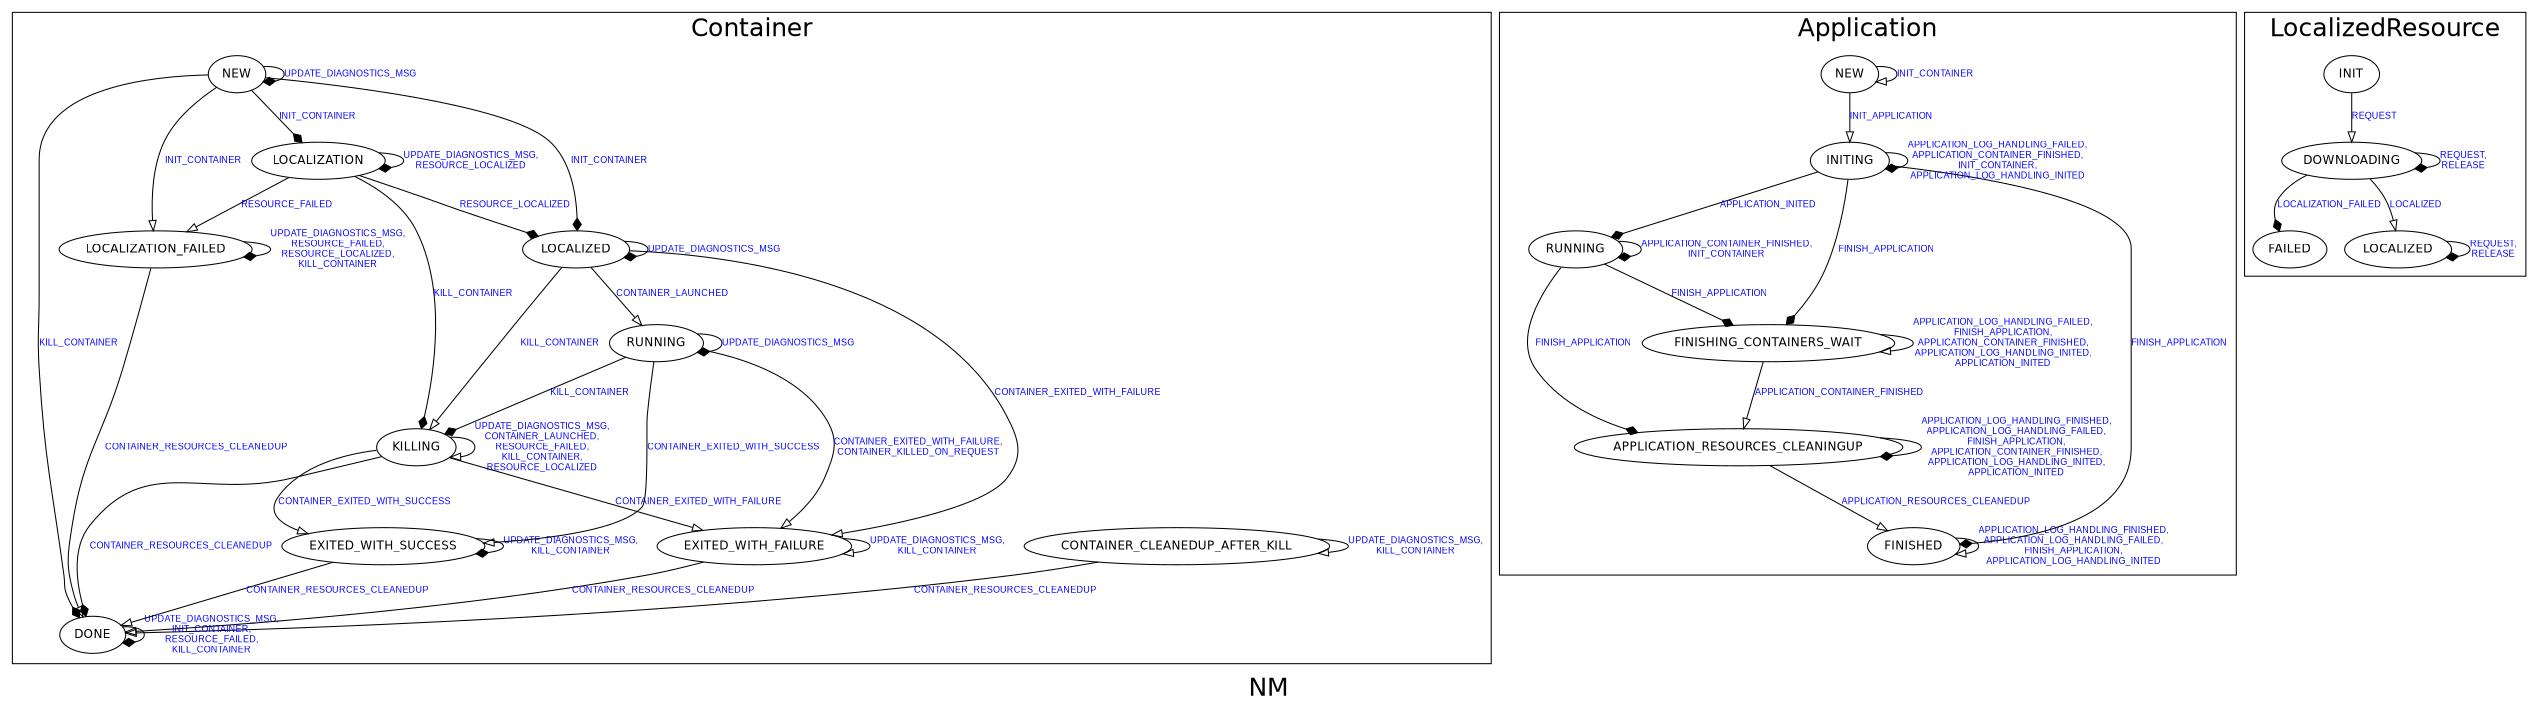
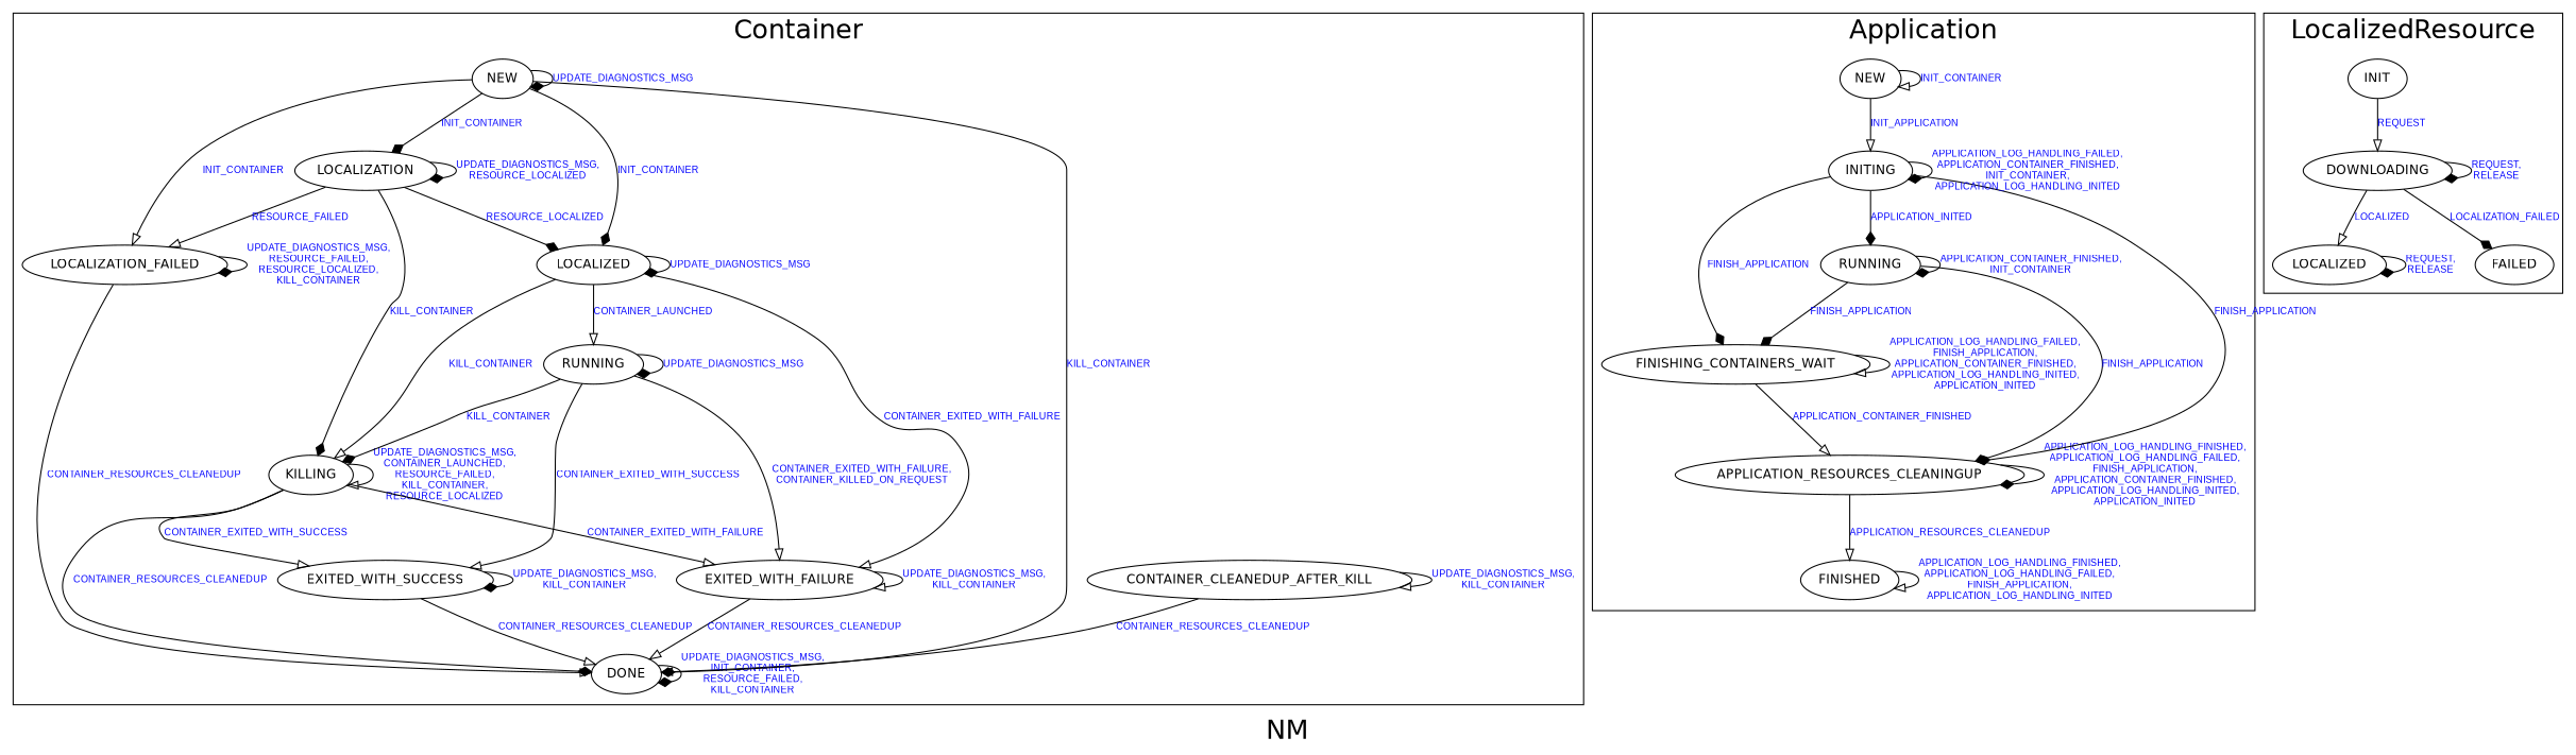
  digraph {
    fontname=Helvetica
    fontsize=24
    label=NM
    node [fontname=Helvetica fontsize=12]
    edge [arrowhead=diamond fontcolor=blue fontname=Arial fontsize=9]
    n1 [label=CONTAINER_CLEANEDUP_AFTER_KILL]
    n2 [label=DONE]
    n3 [label=KILLING]
    n4 [label=EXITED_WITH_FAILURE]
    n5 [label=EXITED_WITH_SUCCESS]
    n6 [label=RUNNING]
    n7 [label=LOCALIZATION_FAILED]
    n8 [label=LOCALIZED]
    n9 [label=NEW]
    n10 [label=LOCALIZATION]
    n11 [label=RUNNING]
    n12 [label=FINISHING_CONTAINERS_WAIT]
    n13 [label=APPLICATION_RESOURCES_CLEANINGUP]
    n14 [label=FINISHED]
    n15 [label=INITING]
    n16 [label=NEW]
    n17 [label=INIT]
    n18 [label=DOWNLOADING]
    n19 [label=FAILED]
    n20 [label=LOCALIZED]
    subgraph cluster_1 {
      label=Container
      n1
      n2
      n3
      n4
      n5
      n6
      n7
      n8
      n9
      n10
    }
    subgraph cluster_2 {
      label=Application
      n11
      n12
      n13
      n14
      n15
      n16
    }
    subgraph cluster_3 {
      label=LocalizedResource
      n17
      n18
      n19
      n20
    }
    n1 -> n1 [arrowhead=onormal label="UPDATE_DIAGNOSTICS_MSG,\nKILL_CONTAINER"]
    n1 -> n2 [arrowhead=onormal label=CONTAINER_RESOURCES_CLEANEDUP]
    n2 -> n2 [label="UPDATE_DIAGNOSTICS_MSG,\nINIT_CONTAINER,\nRESOURCE_FAILED,\nKILL_CONTAINER"]
    n3 -> n2 [label=CONTAINER_RESOURCES_CLEANEDUP]
    n3 -> n3 [arrowhead=onormal label="UPDATE_DIAGNOSTICS_MSG,\nCONTAINER_LAUNCHED,\nRESOURCE_FAILED,\nKILL_CONTAINER,\nRESOURCE_LOCALIZED"]
    n3 -> n4 [arrowhead=onormal label=CONTAINER_EXITED_WITH_FAILURE]
    n3 -> n5 [arrowhead=onormal label=CONTAINER_EXITED_WITH_SUCCESS]
    n4 -> n2 [arrowhead=onormal label=CONTAINER_RESOURCES_CLEANEDUP]
    n4 -> n4 [arrowhead=onormal label="UPDATE_DIAGNOSTICS_MSG,\nKILL_CONTAINER"]
    n5 -> n2 [arrowhead=onormal label=CONTAINER_RESOURCES_CLEANEDUP]
    n5 -> n5 [label="UPDATE_DIAGNOSTICS_MSG,\nKILL_CONTAINER"]
    n6 -> n3 [label=KILL_CONTAINER]
    n6 -> n4 [arrowhead=onormal label="CONTAINER_EXITED_WITH_FAILURE,\nCONTAINER_KILLED_ON_REQUEST"]
    n6 -> n5 [arrowhead=onormal label=CONTAINER_EXITED_WITH_SUCCESS]
    n6 -> n6 [label=UPDATE_DIAGNOSTICS_MSG]
    n7 -> n2 [arrowhead=onormal label=CONTAINER_RESOURCES_CLEANEDUP]
    n7 -> n7 [label="UPDATE_DIAGNOSTICS_MSG,\nRESOURCE_FAILED,\nRESOURCE_LOCALIZED,\nKILL_CONTAINER"]
    n8 -> n3 [arrowhead=onormal label=KILL_CONTAINER]
    n8 -> n4 [arrowhead=onormal label=CONTAINER_EXITED_WITH_FAILURE]
    n8 -> n6 [arrowhead=onormal label=CONTAINER_LAUNCHED]
    n8 -> n8 [label=UPDATE_DIAGNOSTICS_MSG]
    n9 -> n2 [label=KILL_CONTAINER]
    n9 -> n7 [arrowhead=onormal label=INIT_CONTAINER]
    n9 -> n8 [label=INIT_CONTAINER]
    n9 -> n9 [label=UPDATE_DIAGNOSTICS_MSG]
    n9 -> n10 [label=INIT_CONTAINER]
    n10 -> n3 [label=KILL_CONTAINER]
    n10 -> n7 [arrowhead=onormal label=RESOURCE_FAILED]
    n10 -> n8 [label=RESOURCE_LOCALIZED]
    n10 -> n10 [label="UPDATE_DIAGNOSTICS_MSG,\nRESOURCE_LOCALIZED"]
    n11 -> n11 [label="APPLICATION_CONTAINER_FINISHED,\nINIT_CONTAINER"]
    n11 -> n12 [label=FINISH_APPLICATION]
    n11 -> n13 [label=FINISH_APPLICATION]
    n12 -> n12 [arrowhead=onormal label="APPLICATION_LOG_HANDLING_FAILED,\nFINISH_APPLICATION,\nAPPLICATION_CONTAINER_FINISHED,\nAPPLICATION_LOG_HANDLING_INITED,\nAPPLICATION_INITED"]
    n12 -> n13 [arrowhead=onormal label=APPLICATION_CONTAINER_FINISHED]
    n13 -> n13 [label="APPLICATION_LOG_HANDLING_FINISHED,\nAPPLICATION_LOG_HANDLING_FAILED,\nFINISH_APPLICATION,\nAPPLICATION_CONTAINER_FINISHED,\nAPPLICATION_LOG_HANDLING_INITED,\nAPPLICATION_INITED"]
    n13 -> n14 [arrowhead=onormal label=APPLICATION_RESOURCES_CLEANEDUP]
    n14 -> n14 [arrowhead=onormal label="APPLICATION_LOG_HANDLING_FINISHED,\nAPPLICATION_LOG_HANDLING_FAILED,\nFINISH_APPLICATION,\nAPPLICATION_LOG_HANDLING_INITED"]
    n15 -> n11 [label=APPLICATION_INITED]
    n15 -> n12 [label=FINISH_APPLICATION]
-   n15 -> n14 [label=FINISH_APPLICATION]
+   n15 -> n13 [label=FINISH_APPLICATION]
    n15 -> n15 [label="APPLICATION_LOG_HANDLING_FAILED,\nAPPLICATION_CONTAINER_FINISHED,\nINIT_CONTAINER,\nAPPLICATION_LOG_HANDLING_INITED"]
    n16 -> n15 [arrowhead=onormal label=INIT_APPLICATION]
    n16 -> n16 [arrowhead=onormal label=INIT_CONTAINER]
    n17 -> n18 [arrowhead=onormal label=REQUEST]
    n18 -> n18 [label="REQUEST,\nRELEASE"]
    n18 -> n19 [label=LOCALIZATION_FAILED]
    n18 -> n20 [arrowhead=onormal label=LOCALIZED]
    n20 -> n20 [label="REQUEST,\nRELEASE"]
  }
